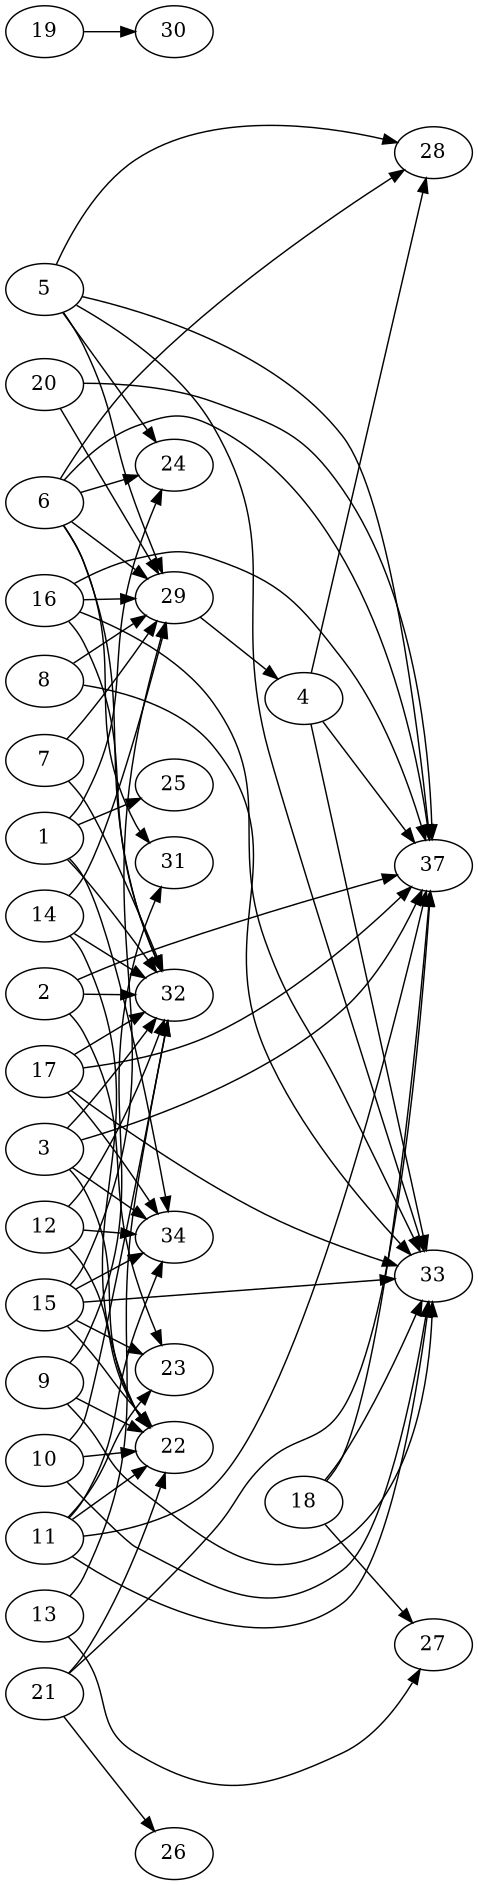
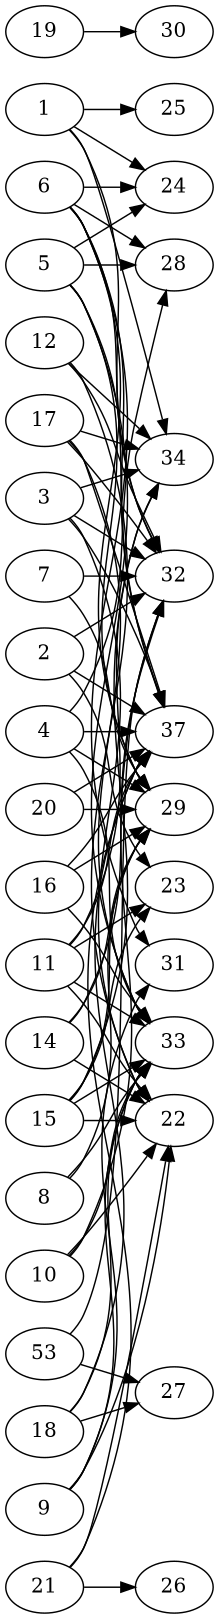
  digraph {
    rankdir=LR
    node [alpha=0.13]
    1 [alpha=0.06 expect_size=26629120]
    24 [expect_size=34663424]
    25 [expect_size=14948352]
    32 [alpha=0.04 expect_size=46159872]
    34 [alpha=0.18 expect_size=23630848]
    2 [alpha=0.14 expect_size=35060736]
    23 [alpha=0.10 expect_size=8975360]
    n8 [alpha=0.19 expect_size=6536192 label=37]
    3 [expect_size=25037824]
    22 [alpha=0.01 expect_size=45945856]
    4 [alpha=0.02 expect_size=38567936]
    28 [alpha=0.12 expect_size=29990912]
    29 [alpha=0.05 expect_size=32045056]
    33 [expect_size=47947776]
    5 [alpha=0.01 expect_size=45878272]
    6 [alpha=0.15 expect_size=35194880]
    31 [alpha=0.17 expect_size=45659136]
    7 [alpha=0.16 expect_size=48058368]
    8 [alpha=0.02 expect_size=13379584]
    9 [alpha=0.05 expect_size=49247232]
    10 [alpha=0.14 expect_size=8062976]
    11 [alpha=0.07 expect_size=12840960]
    12 [alpha=0.04 expect_size=26665984]
-   13 [alpha=0.11 expect_size=11351040]
+   13 [alpha=0.11 expect_size=11351040 label=53]
    27 [alpha=0.17 expect_size=27905024]
    14 [alpha=0.12 expect_size=40948736]
    15 [alpha=0.16 expect_size=44619776]
    16 [alpha=0.10 expect_size=47194112]
    17 [alpha=0.01 expect_size=35906560]
    18 [alpha=0.01 expect_size=26023936]
    19 [expect_size=31277056]
    30 [alpha=0.19 expect_size=16625664]
    20 [alpha=0.12 expect_size=43948032]
    21 [alpha=0.00 expect_size=29062144]
    26 [alpha=0.06 expect_size=52265984]
    1 -> 24
    1 -> 25
    1 -> 32
    1 -> 34
    2 -> 32
    2 -> 23
    2 -> n8
    3 -> 32
    3 -> 34
    3 -> n8
    3 -> 22
    4 -> n8
    4 -> 28
-   29 -> 4
+   4 -> 29
    4 -> 33
    5 -> 24
    5 -> n8
    5 -> 28
    5 -> 29
    5 -> 33
    6 -> 24
    6 -> 32
    6 -> n8
    6 -> 28
    6 -> 29
    6 -> 31
    7 -> 32
    7 -> 29
    8 -> 29
    8 -> 33
    9 -> 22
    9 -> 33
    9 -> 31
    10 -> 32
    10 -> 22
    10 -> 33
    11 -> 34
    11 -> 23
    11 -> n8
    11 -> 22
    11 -> 33
    12 -> 32
    12 -> 34
    12 -> 22
    13 -> 32
    13 -> 27
    14 -> 32
    14 -> 22
    14 -> 29
    15 -> 34
    15 -> 23
    15 -> 22
    15 -> 29
    15 -> 33
-   16 -> 32
    16 -> n8
    16 -> 29
    16 -> 33
    17 -> 32
    17 -> 34
    17 -> n8
    17 -> 33
    18 -> n8
    18 -> 33
    18 -> 27
    19 -> 30
    20 -> n8
    20 -> 29
    21 -> n8
    21 -> 22
    21 -> 26
  }
